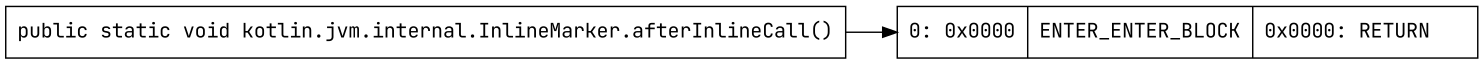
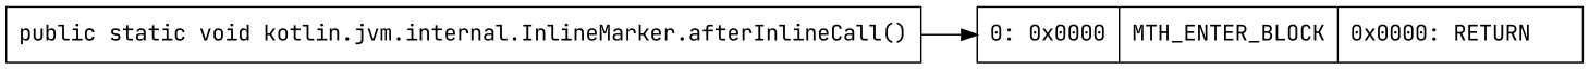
  digraph {
    rankdir=LR
    fontname="JetBrains Mono"
    node [shape=record fontname="JetBrains Mono"]
-   n1 [label="{0\:\ 0x0000|ENTER_ENTER_BLOCK\l|0x0000: RETURN   \l}"]
+   n1 [label="{0\:\ 0x0000|MTH_ENTER_BLOCK\l|0x0000: RETURN   \l}"]
    n2 [label="{public static void kotlin.jvm.internal.InlineMarker.afterInlineCall() }"]
    n2 -> n1 [fontname="JetBrains Mono"]
  }
